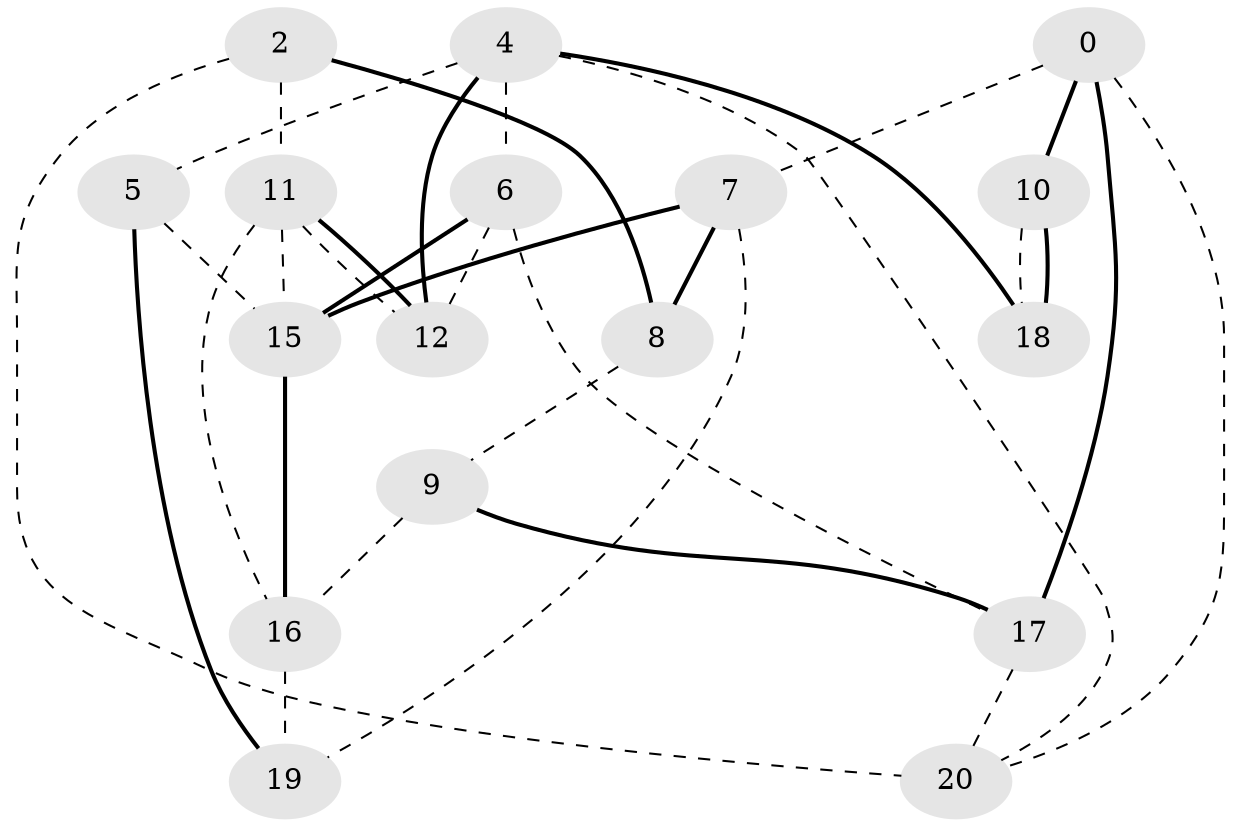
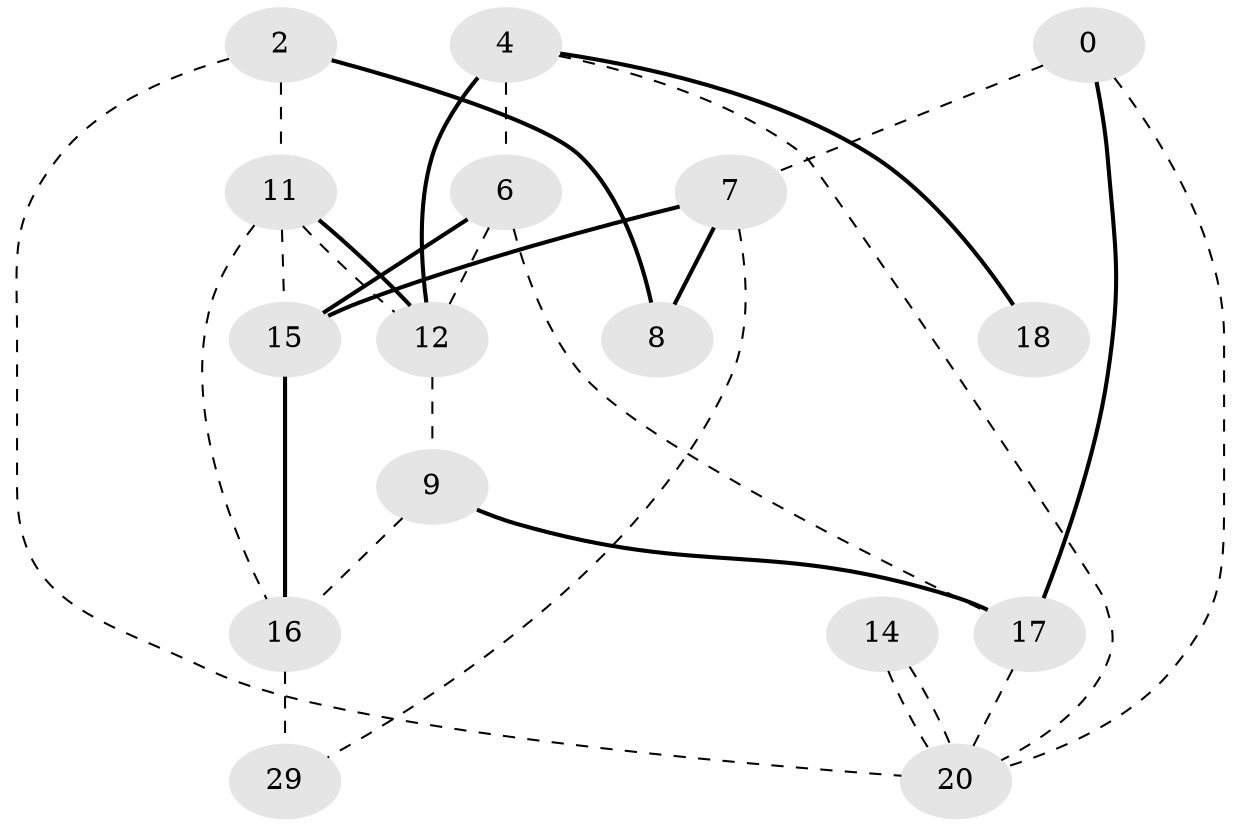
  graph {
    node [color=gray90 style=filled]
    edge [style=dashed]
    2
    8
    11
    20
    9 [super="+13"]
    12
    15
    16
    n9 [label=0 super="+1+13"]
    7
-   10
    17
-   19
+   19 [label=29]
    18
    4
-   5
    6 [super="+1"]
+   14
    2 -- 8 [style=bold]
    2 -- 11
    2 -- 20
-   8 -- 9
+   12 -- 9
    11 -- 12
    11 -- 12 [style=bold]
    11 -- 15
    11 -- 16
    9 -- 16
    9 -- 17 [style=bold]
    15 -- 16 [style=bold]
    16 -- 19
    n9 -- 20
    n9 -- 7
-   n9 -- 10 [style=bold]
    n9 -- 17 [style=bold]
    7 -- 8 [style=bold]
    7 -- 15 [style=bold]
    7 -- 19
-   10 -- 18
-   10 -- 18 [style=bold]
    17 -- 20
    4 -- 20
    4 -- 12 [style=bold]
    4 -- 18 [style=bold]
-   4 -- 5
    4 -- 6
-   5 -- 15
-   5 -- 19 [style=bold]
    6 -- 12
    6 -- 15 [style=bold]
    6 -- 17
+   14 -- 20
+   14 -- 20
  }
